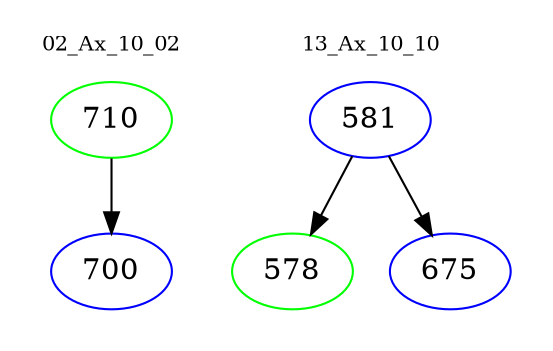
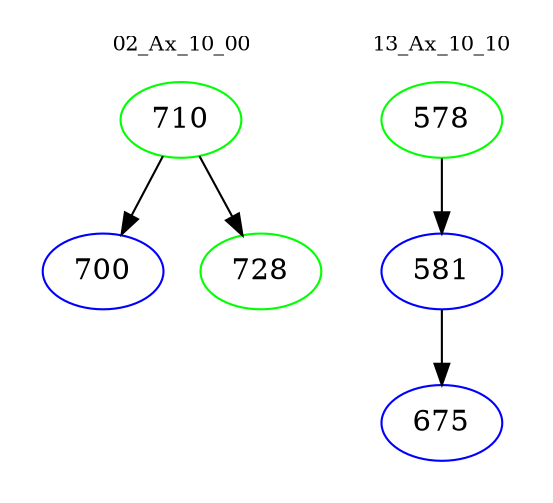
  digraph {
    node [color=green]
    edge [color=black]
    n1 [label=710]
    n2 [color=blue label=700]
+   n3 [label=728]
    n4 [color=blue label=581]
    n5 [label=578]
    n6 [color=blue label=675]
    subgraph cluster_1 {
      color=white
      fontsize=10
-     label="02_Ax_10_02"
+     label="02_Ax_10_00"
      n1
      n2
+     n3
    }
    subgraph cluster_2 {
      color=white
      fontsize=10
      label="13_Ax_10_10"
      n4
      n5
      n6
    }
    n1 -> n2
-   n4 -> n5
+   n1 -> n3
+   n5 -> n4
    n4 -> n6
  }
